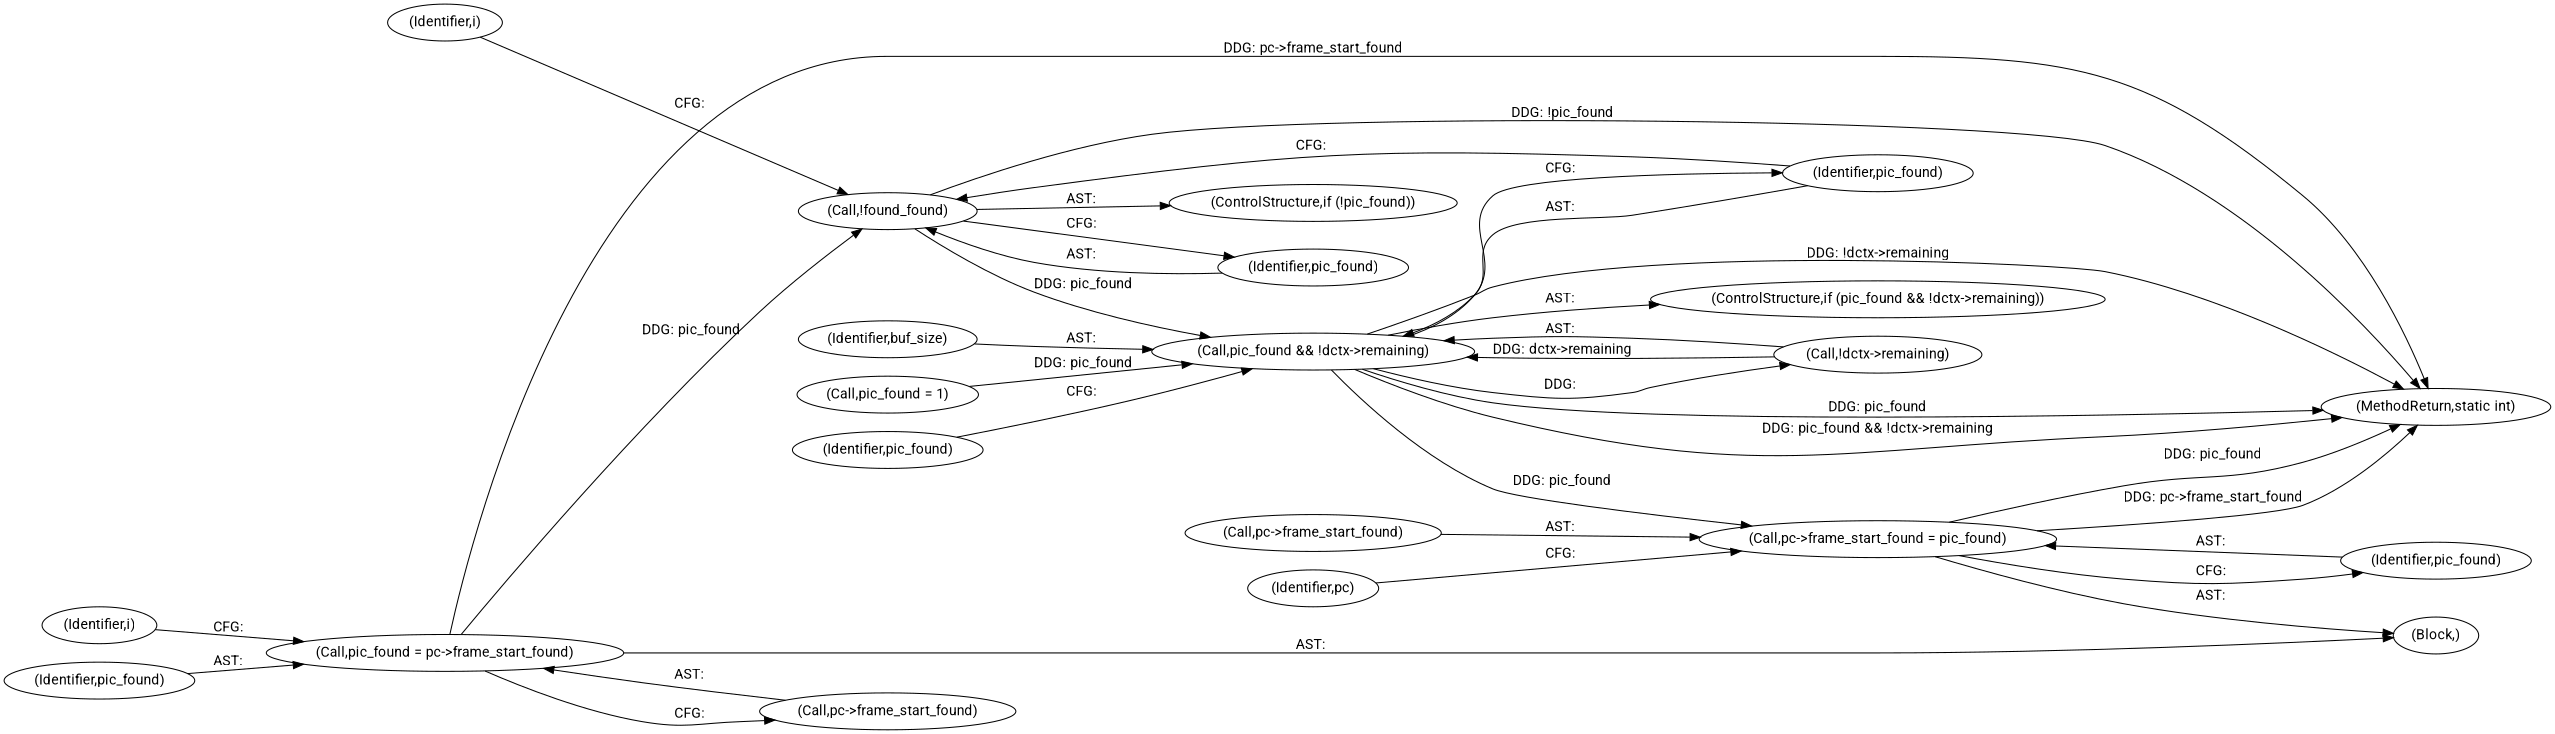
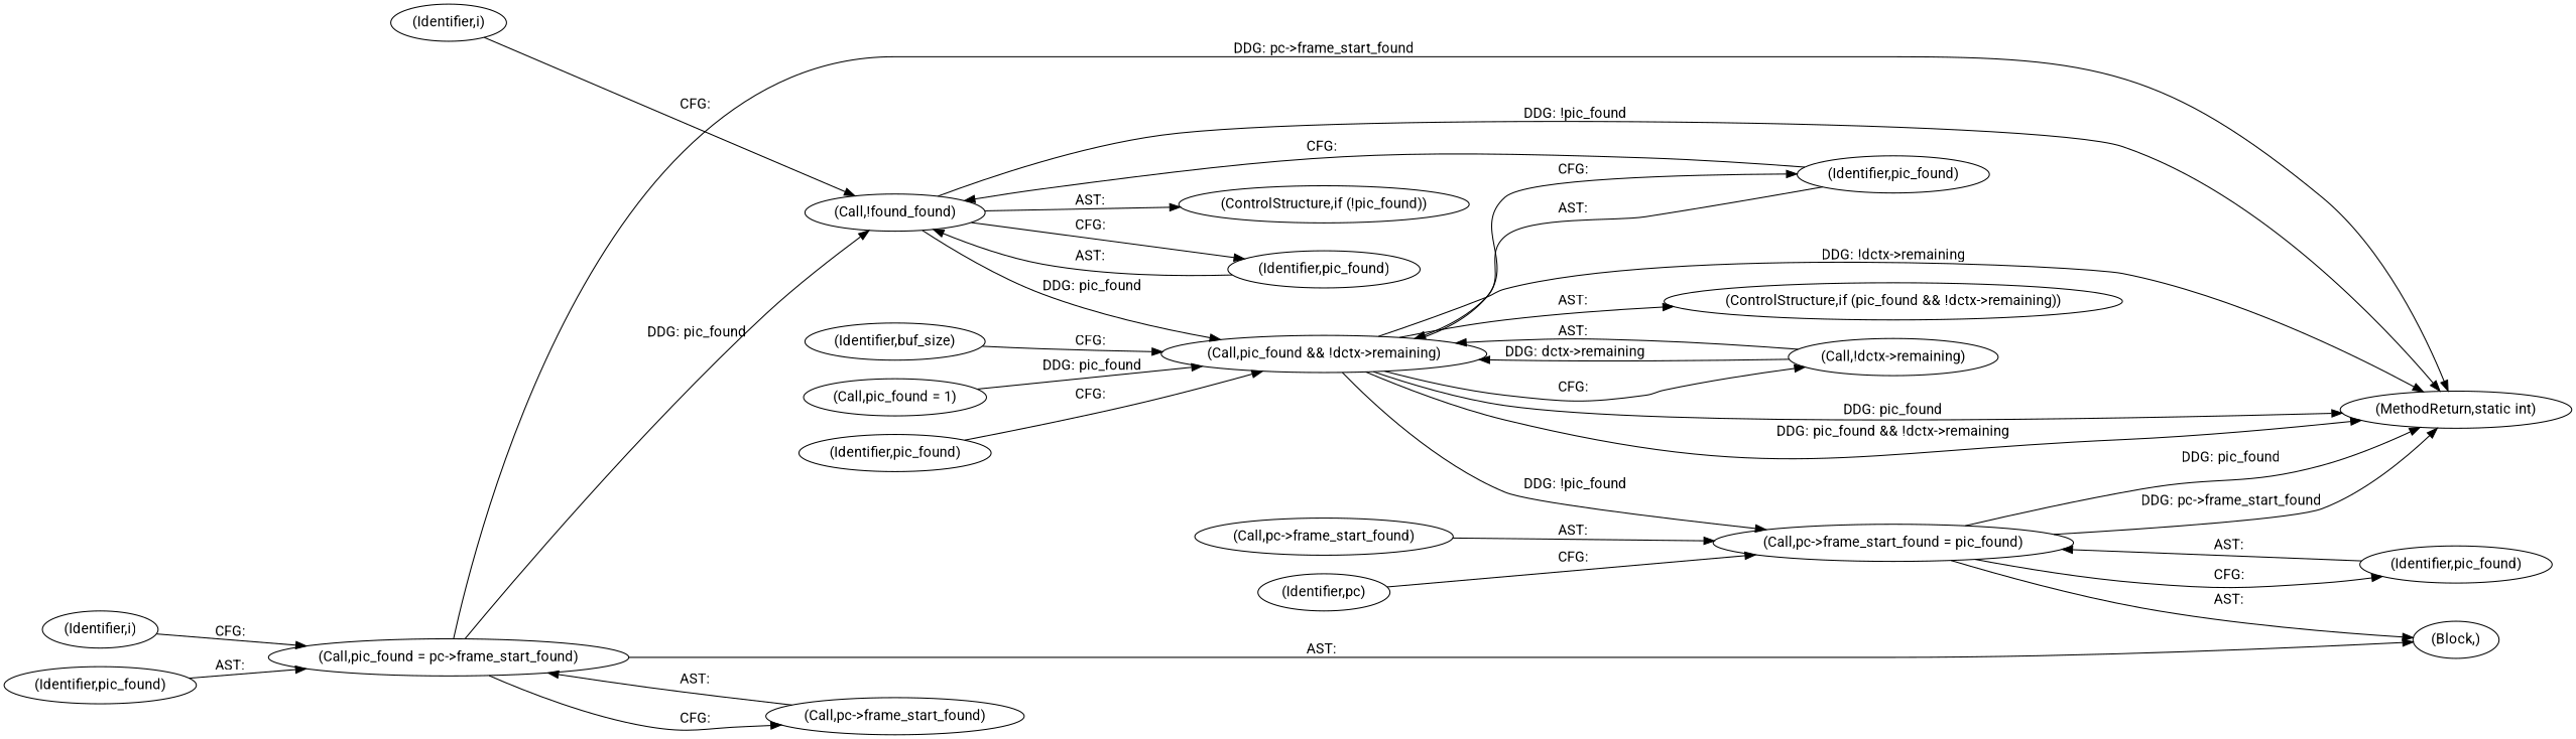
  digraph {
    fontname=Roboto
    rankdir=LR
    node [fontname=Roboto]
    edge [fontname=Roboto]
    n1 [label="(Call,pic_found = pc->frame_start_found)"]
    n2 [label="(Call,!found_found)"]
    n3 [label="(Block,)"]
    n4 [label="(Call,pc->frame_start_found)"]
    n5 [label="(MethodReturn,static int)"]
    n6 [label="(Call,pic_found && !dctx->remaining)"]
    n7 [label="(ControlStructure,if (!pic_found))"]
    n8 [label="(Identifier,pic_found)"]
    n9 [label="(Call,pc->frame_start_found = pic_found)"]
    n10 [label="(ControlStructure,if (pic_found && !dctx->remaining))"]
    n11 [label="(Call,!dctx->remaining)"]
    n12 [label="(Identifier,pic_found)"]
    n13 [label="(Identifier,pic_found)"]
    n14 [label="(Call,pc->frame_start_found)"]
    n15 [label="(Identifier,pc)"]
    n16 [label="(Call,pic_found = 1)"]
    n17 [label="(Identifier,i)"]
    n18 [label="(Identifier,pic_found)"]
    n19 [label="(Identifier,i)"]
    n20 [label="(Identifier,pic_found)"]
    n21 [label="(Identifier,buf_size)"]
    n1 -> n2 [label="DDG: pic_found"]
    n1 -> n3 [label="AST: "]
    n1 -> n4 [label="CFG: "]
    n1 -> n5 [label="DDG: pc->frame_start_found"]
    n2 -> n5 [label="DDG: !pic_found"]
    n2 -> n6 [label="DDG: pic_found"]
    n2 -> n7 [label="AST: "]
    n2 -> n8 [label="CFG: "]
    n4 -> n1 [label="AST: "]
    n6 -> n5 [label="DDG: !dctx->remaining"]
    n6 -> n5 [label="DDG: pic_found"]
    n6 -> n5 [label="DDG: pic_found && !dctx->remaining"]
-   n6 -> n9 [label="DDG: pic_found"]
+   n6 -> n9 [label="DDG: !pic_found"]
    n6 -> n10 [label="AST: "]
-   n6 -> n11 [label="DDG: "]
+   n6 -> n11 [label="CFG: "]
    n6 -> n12 [label="CFG: "]
    n8 -> n2 [label="AST: "]
    n9 -> n3 [label="AST: "]
    n9 -> n5 [label="DDG: pic_found"]
    n9 -> n5 [label="DDG: pc->frame_start_found"]
    n9 -> n13 [label="CFG: "]
    n11 -> n6 [label="AST: "]
    n11 -> n6 [label="DDG: dctx->remaining"]
    n12 -> n2 [label="CFG: "]
    n12 -> n6 [label="AST: "]
    n13 -> n9 [label="AST: "]
    n14 -> n9 [label="AST: "]
    n15 -> n9 [label="CFG: "]
    n16 -> n6 [label="DDG: pic_found"]
    n17 -> n2 [label="CFG: "]
    n18 -> n6 [label="CFG: "]
    n19 -> n1 [label="CFG: "]
    n20 -> n1 [label="AST: "]
-   n21 -> n6 [label="AST: "]
+   n21 -> n6 [label="CFG: "]
  }
